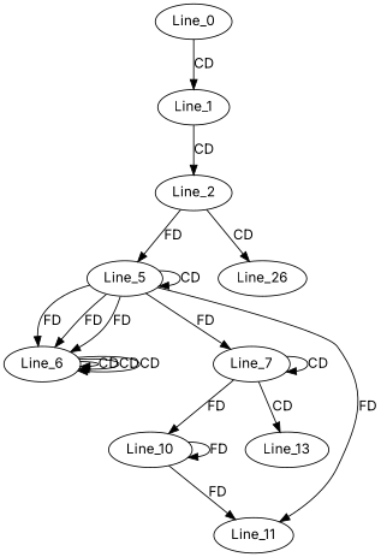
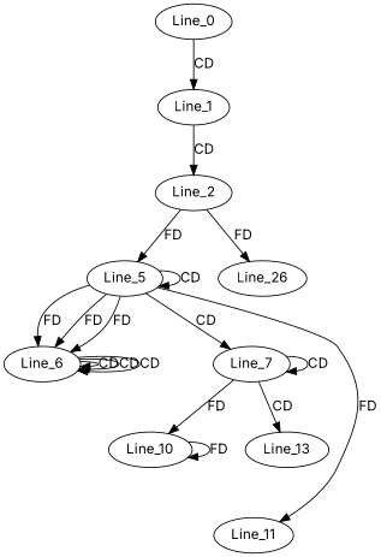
  digraph {
    fontname=Inter
    node [fontname=Inter]
    edge [fontname=Inter]
    Line_0
    Line_1
    Line_2
    Line_5
    n5 [label=Line_26]
    Line_6
    Line_7
    Line_11
    Line_10
    Line_13
    Line_0 -> Line_1 [label=CD]
    Line_1 -> Line_2 [label=CD]
    Line_2 -> Line_5 [label=FD]
-   Line_2 -> n5 [label=CD]
+   Line_2 -> n5 [label=FD]
    Line_5 -> Line_5 [label=CD]
    Line_5 -> Line_6 [label=FD]
    Line_5 -> Line_6 [label=FD]
    Line_5 -> Line_6 [label=FD]
-   Line_5 -> Line_7 [label=FD]
+   Line_5 -> Line_7 [label=CD]
    Line_5 -> Line_11 [label=FD]
    Line_6 -> Line_6 [label=CD]
    Line_6 -> Line_6 [label=CD]
    Line_6 -> Line_6 [label=CD]
    Line_7 -> Line_7 [label=CD]
    Line_7 -> Line_10 [label=FD]
    Line_7 -> Line_13 [label=CD]
-   Line_10 -> Line_11 [label=FD]
    Line_10 -> Line_10 [label=FD]
  }
